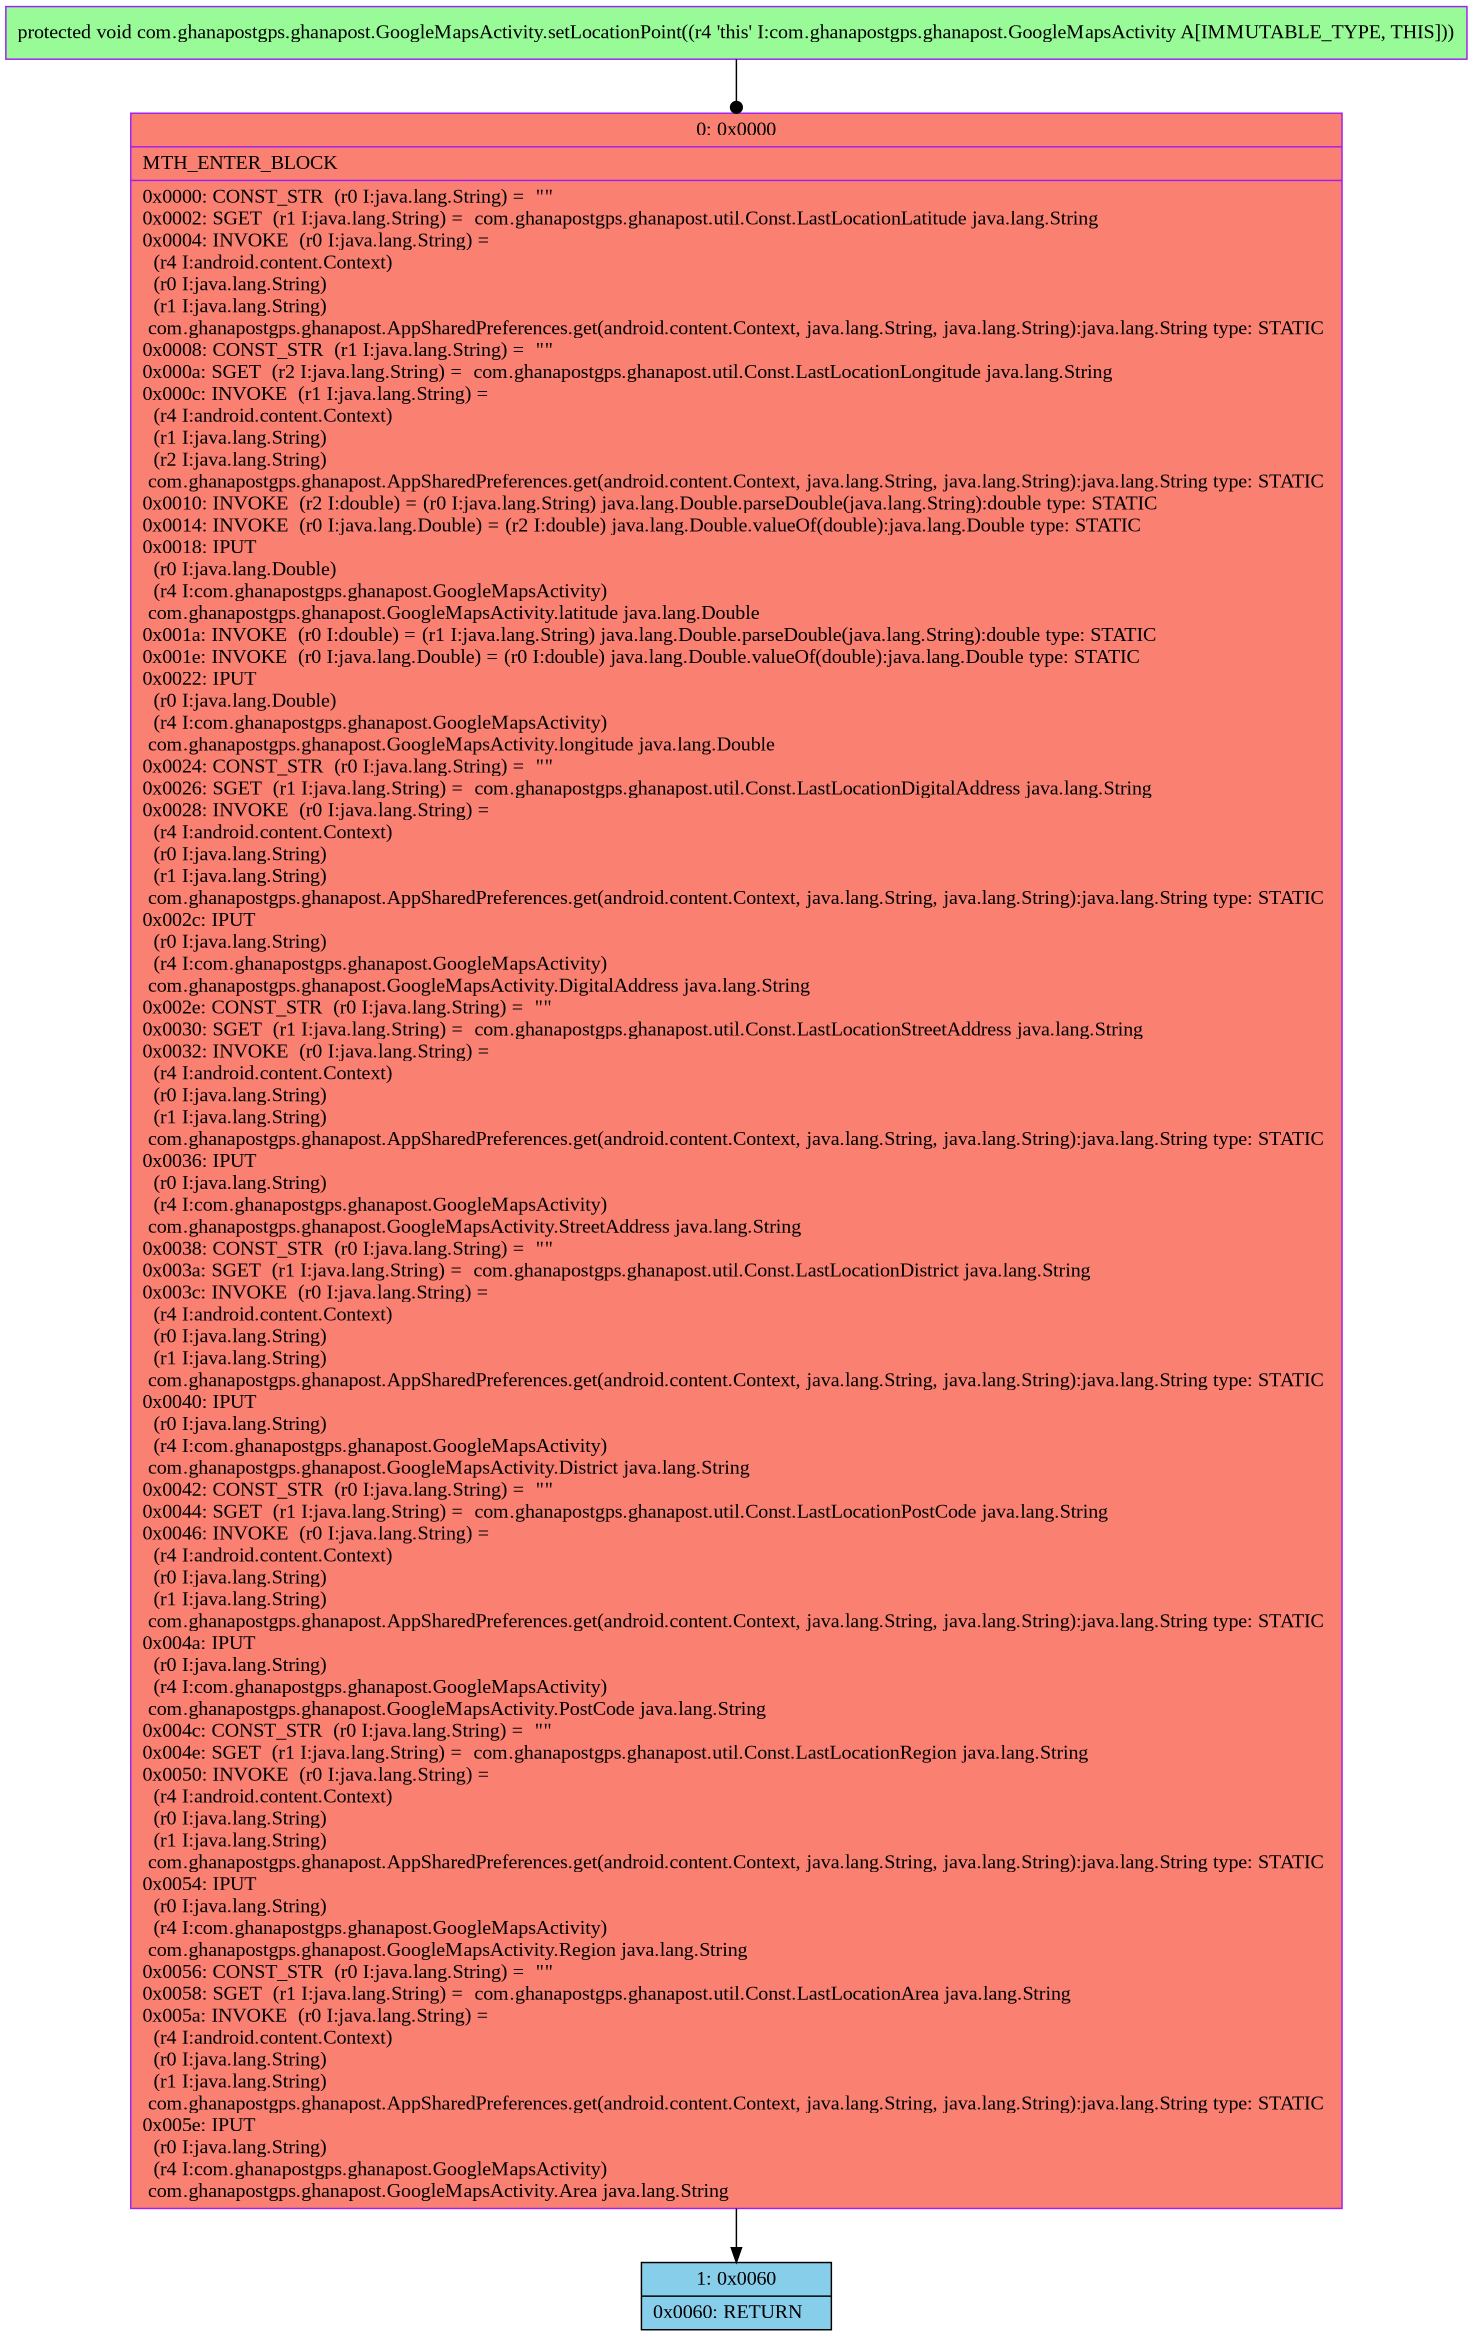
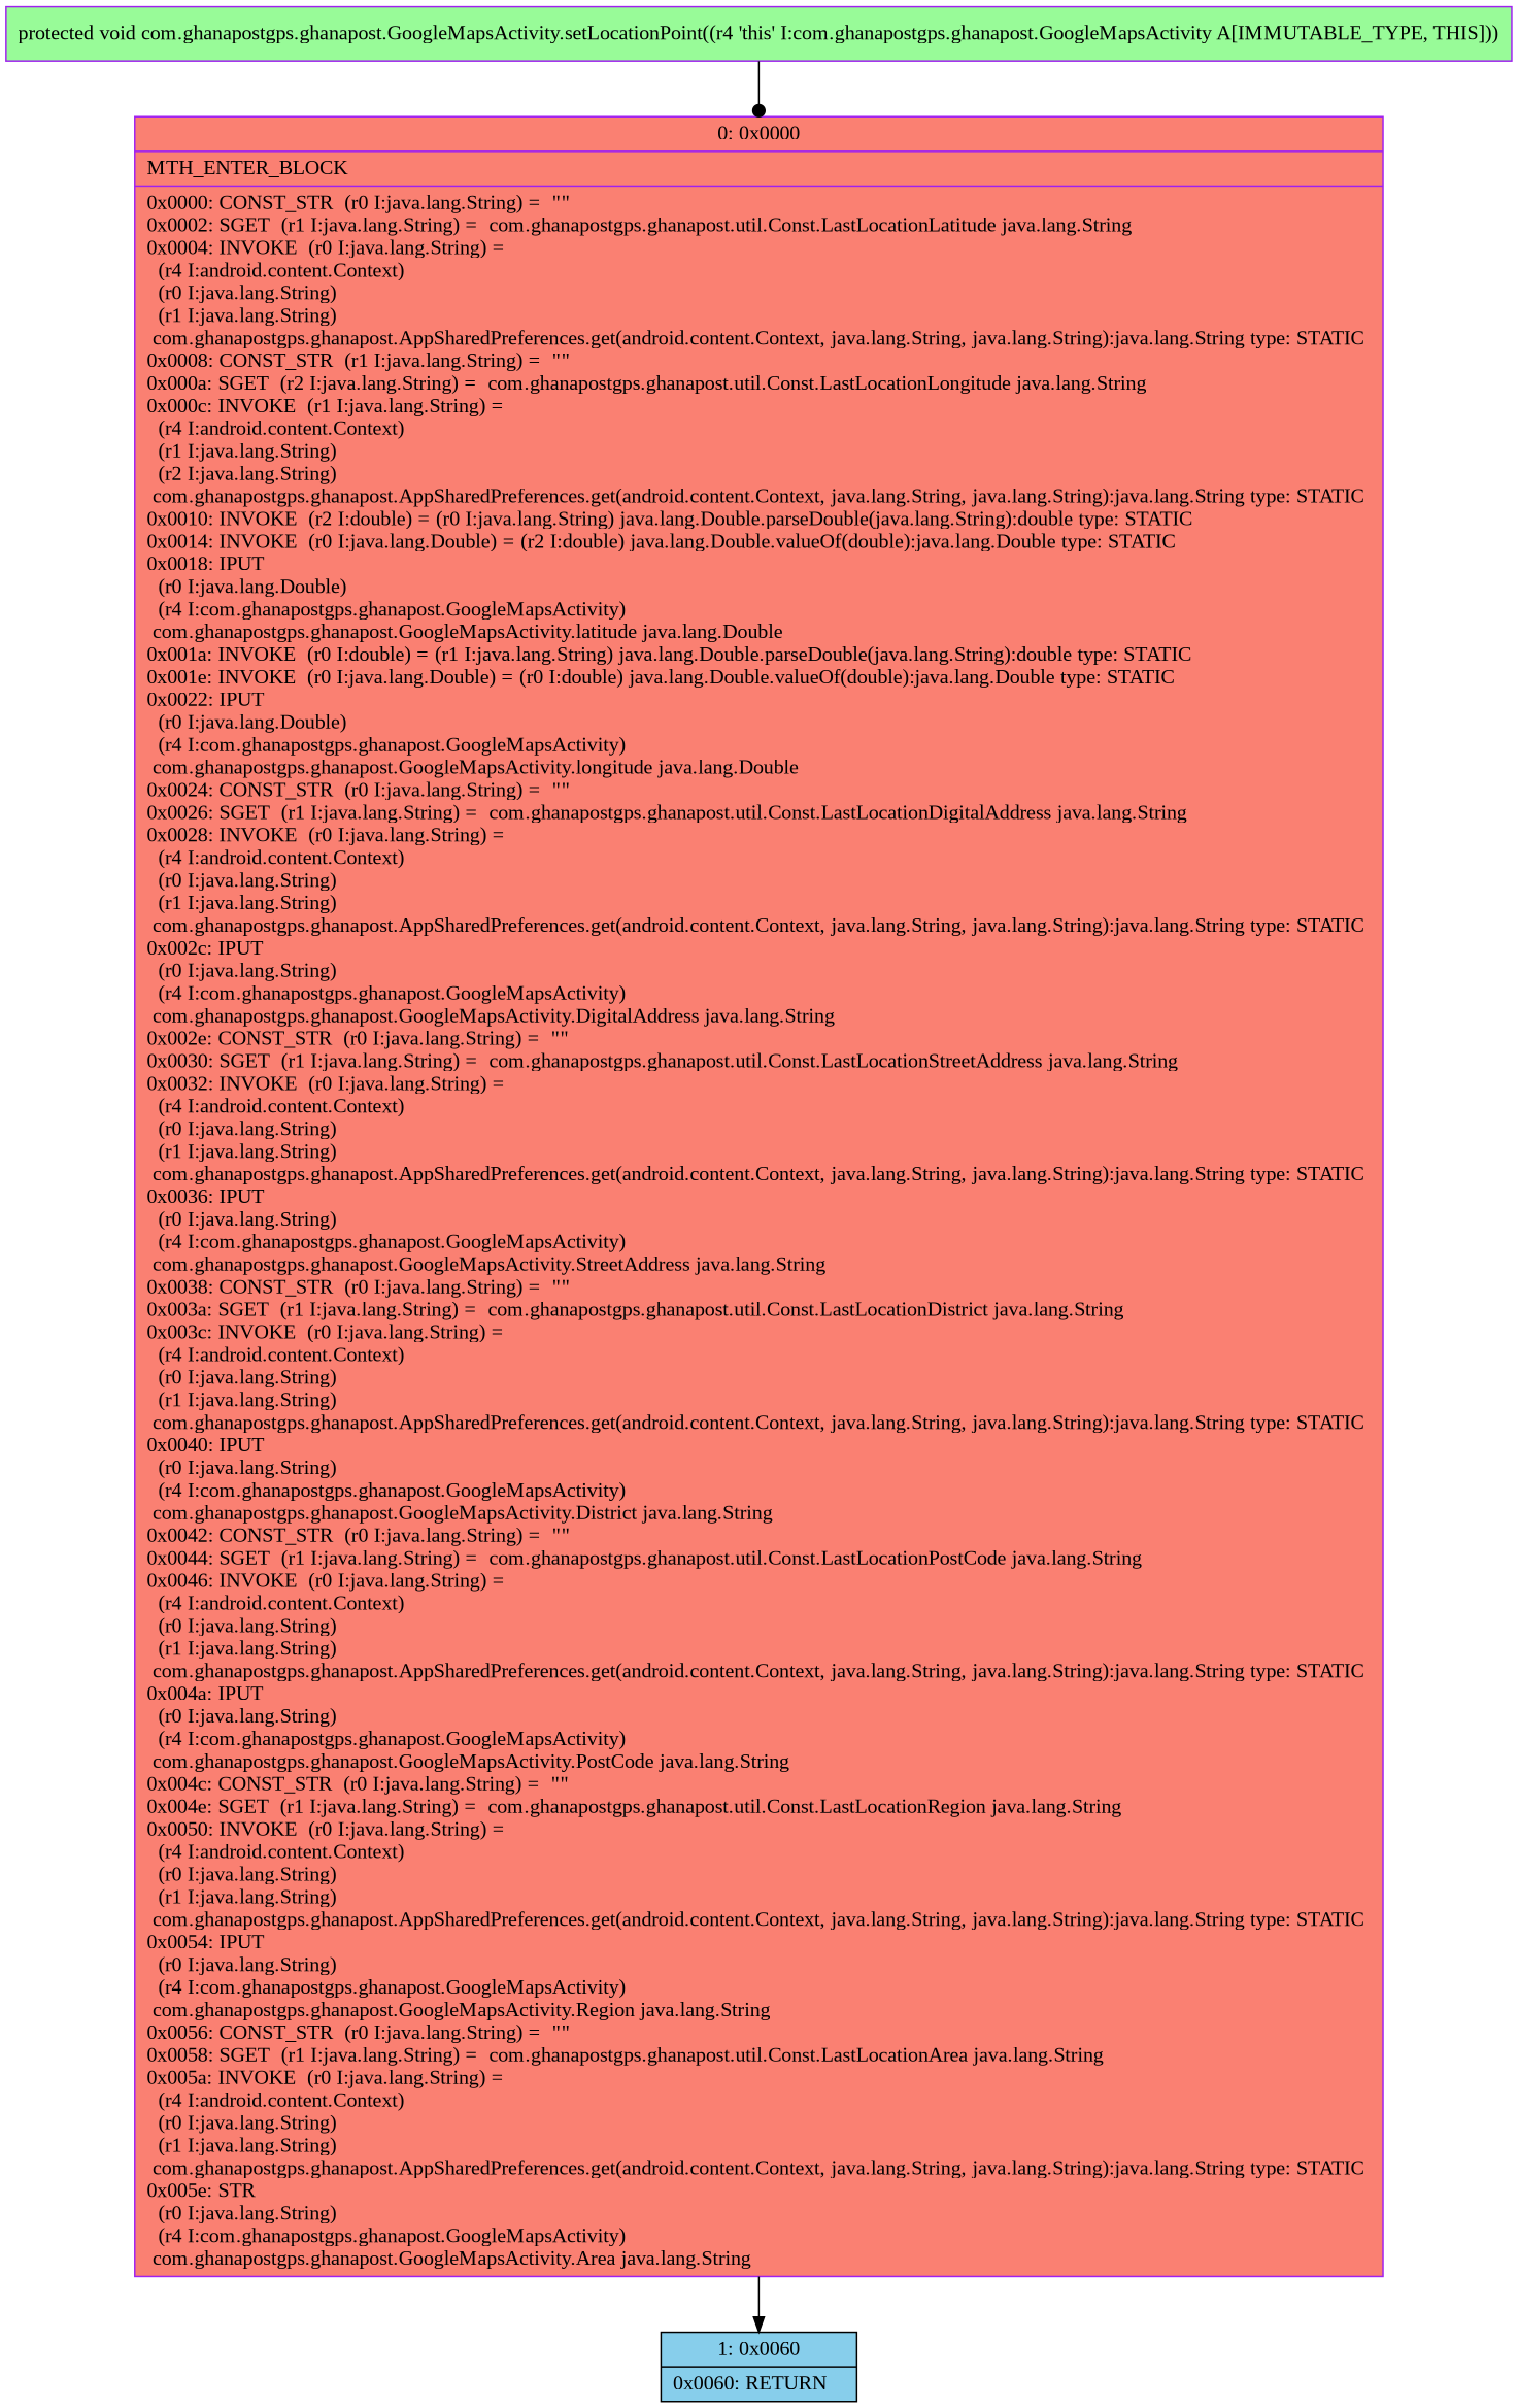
  digraph {
    fontname="Liberation Serif"
    node [shape=record style=filled color=purple fontname="Liberation Serif"]
    edge [fontname="Liberation Serif"]
-   n1 [label="{0\:\ 0x0000|MTH_ENTER_BLOCK\l|0x0000: CONST_STR  (r0 I:java.lang.String) =  \"\" \l0x0002: SGET  (r1 I:java.lang.String) =  com.ghanapostgps.ghanapost.util.Const.LastLocationLatitude java.lang.String \l0x0004: INVOKE  (r0 I:java.lang.String) = \l  (r4 I:android.content.Context)\l  (r0 I:java.lang.String)\l  (r1 I:java.lang.String)\l com.ghanapostgps.ghanapost.AppSharedPreferences.get(android.content.Context, java.lang.String, java.lang.String):java.lang.String type: STATIC \l0x0008: CONST_STR  (r1 I:java.lang.String) =  \"\" \l0x000a: SGET  (r2 I:java.lang.String) =  com.ghanapostgps.ghanapost.util.Const.LastLocationLongitude java.lang.String \l0x000c: INVOKE  (r1 I:java.lang.String) = \l  (r4 I:android.content.Context)\l  (r1 I:java.lang.String)\l  (r2 I:java.lang.String)\l com.ghanapostgps.ghanapost.AppSharedPreferences.get(android.content.Context, java.lang.String, java.lang.String):java.lang.String type: STATIC \l0x0010: INVOKE  (r2 I:double) = (r0 I:java.lang.String) java.lang.Double.parseDouble(java.lang.String):double type: STATIC \l0x0014: INVOKE  (r0 I:java.lang.Double) = (r2 I:double) java.lang.Double.valueOf(double):java.lang.Double type: STATIC \l0x0018: IPUT  \l  (r0 I:java.lang.Double)\l  (r4 I:com.ghanapostgps.ghanapost.GoogleMapsActivity)\l com.ghanapostgps.ghanapost.GoogleMapsActivity.latitude java.lang.Double \l0x001a: INVOKE  (r0 I:double) = (r1 I:java.lang.String) java.lang.Double.parseDouble(java.lang.String):double type: STATIC \l0x001e: INVOKE  (r0 I:java.lang.Double) = (r0 I:double) java.lang.Double.valueOf(double):java.lang.Double type: STATIC \l0x0022: IPUT  \l  (r0 I:java.lang.Double)\l  (r4 I:com.ghanapostgps.ghanapost.GoogleMapsActivity)\l com.ghanapostgps.ghanapost.GoogleMapsActivity.longitude java.lang.Double \l0x0024: CONST_STR  (r0 I:java.lang.String) =  \"\" \l0x0026: SGET  (r1 I:java.lang.String) =  com.ghanapostgps.ghanapost.util.Const.LastLocationDigitalAddress java.lang.String \l0x0028: INVOKE  (r0 I:java.lang.String) = \l  (r4 I:android.content.Context)\l  (r0 I:java.lang.String)\l  (r1 I:java.lang.String)\l com.ghanapostgps.ghanapost.AppSharedPreferences.get(android.content.Context, java.lang.String, java.lang.String):java.lang.String type: STATIC \l0x002c: IPUT  \l  (r0 I:java.lang.String)\l  (r4 I:com.ghanapostgps.ghanapost.GoogleMapsActivity)\l com.ghanapostgps.ghanapost.GoogleMapsActivity.DigitalAddress java.lang.String \l0x002e: CONST_STR  (r0 I:java.lang.String) =  \"\" \l0x0030: SGET  (r1 I:java.lang.String) =  com.ghanapostgps.ghanapost.util.Const.LastLocationStreetAddress java.lang.String \l0x0032: INVOKE  (r0 I:java.lang.String) = \l  (r4 I:android.content.Context)\l  (r0 I:java.lang.String)\l  (r1 I:java.lang.String)\l com.ghanapostgps.ghanapost.AppSharedPreferences.get(android.content.Context, java.lang.String, java.lang.String):java.lang.String type: STATIC \l0x0036: IPUT  \l  (r0 I:java.lang.String)\l  (r4 I:com.ghanapostgps.ghanapost.GoogleMapsActivity)\l com.ghanapostgps.ghanapost.GoogleMapsActivity.StreetAddress java.lang.String \l0x0038: CONST_STR  (r0 I:java.lang.String) =  \"\" \l0x003a: SGET  (r1 I:java.lang.String) =  com.ghanapostgps.ghanapost.util.Const.LastLocationDistrict java.lang.String \l0x003c: INVOKE  (r0 I:java.lang.String) = \l  (r4 I:android.content.Context)\l  (r0 I:java.lang.String)\l  (r1 I:java.lang.String)\l com.ghanapostgps.ghanapost.AppSharedPreferences.get(android.content.Context, java.lang.String, java.lang.String):java.lang.String type: STATIC \l0x0040: IPUT  \l  (r0 I:java.lang.String)\l  (r4 I:com.ghanapostgps.ghanapost.GoogleMapsActivity)\l com.ghanapostgps.ghanapost.GoogleMapsActivity.District java.lang.String \l0x0042: CONST_STR  (r0 I:java.lang.String) =  \"\" \l0x0044: SGET  (r1 I:java.lang.String) =  com.ghanapostgps.ghanapost.util.Const.LastLocationPostCode java.lang.String \l0x0046: INVOKE  (r0 I:java.lang.String) = \l  (r4 I:android.content.Context)\l  (r0 I:java.lang.String)\l  (r1 I:java.lang.String)\l com.ghanapostgps.ghanapost.AppSharedPreferences.get(android.content.Context, java.lang.String, java.lang.String):java.lang.String type: STATIC \l0x004a: IPUT  \l  (r0 I:java.lang.String)\l  (r4 I:com.ghanapostgps.ghanapost.GoogleMapsActivity)\l com.ghanapostgps.ghanapost.GoogleMapsActivity.PostCode java.lang.String \l0x004c: CONST_STR  (r0 I:java.lang.String) =  \"\" \l0x004e: SGET  (r1 I:java.lang.String) =  com.ghanapostgps.ghanapost.util.Const.LastLocationRegion java.lang.String \l0x0050: INVOKE  (r0 I:java.lang.String) = \l  (r4 I:android.content.Context)\l  (r0 I:java.lang.String)\l  (r1 I:java.lang.String)\l com.ghanapostgps.ghanapost.AppSharedPreferences.get(android.content.Context, java.lang.String, java.lang.String):java.lang.String type: STATIC \l0x0054: IPUT  \l  (r0 I:java.lang.String)\l  (r4 I:com.ghanapostgps.ghanapost.GoogleMapsActivity)\l com.ghanapostgps.ghanapost.GoogleMapsActivity.Region java.lang.String \l0x0056: CONST_STR  (r0 I:java.lang.String) =  \"\" \l0x0058: SGET  (r1 I:java.lang.String) =  com.ghanapostgps.ghanapost.util.Const.LastLocationArea java.lang.String \l0x005a: INVOKE  (r0 I:java.lang.String) = \l  (r4 I:android.content.Context)\l  (r0 I:java.lang.String)\l  (r1 I:java.lang.String)\l com.ghanapostgps.ghanapost.AppSharedPreferences.get(android.content.Context, java.lang.String, java.lang.String):java.lang.String type: STATIC \l0x005e: IPUT  \l  (r0 I:java.lang.String)\l  (r4 I:com.ghanapostgps.ghanapost.GoogleMapsActivity)\l com.ghanapostgps.ghanapost.GoogleMapsActivity.Area java.lang.String \l}" fillcolor=salmon]
+   n1 [label="{0\:\ 0x0000|MTH_ENTER_BLOCK\l|0x0000: CONST_STR  (r0 I:java.lang.String) =  \"\" \l0x0002: SGET  (r1 I:java.lang.String) =  com.ghanapostgps.ghanapost.util.Const.LastLocationLatitude java.lang.String \l0x0004: INVOKE  (r0 I:java.lang.String) = \l  (r4 I:android.content.Context)\l  (r0 I:java.lang.String)\l  (r1 I:java.lang.String)\l com.ghanapostgps.ghanapost.AppSharedPreferences.get(android.content.Context, java.lang.String, java.lang.String):java.lang.String type: STATIC \l0x0008: CONST_STR  (r1 I:java.lang.String) =  \"\" \l0x000a: SGET  (r2 I:java.lang.String) =  com.ghanapostgps.ghanapost.util.Const.LastLocationLongitude java.lang.String \l0x000c: INVOKE  (r1 I:java.lang.String) = \l  (r4 I:android.content.Context)\l  (r1 I:java.lang.String)\l  (r2 I:java.lang.String)\l com.ghanapostgps.ghanapost.AppSharedPreferences.get(android.content.Context, java.lang.String, java.lang.String):java.lang.String type: STATIC \l0x0010: INVOKE  (r2 I:double) = (r0 I:java.lang.String) java.lang.Double.parseDouble(java.lang.String):double type: STATIC \l0x0014: INVOKE  (r0 I:java.lang.Double) = (r2 I:double) java.lang.Double.valueOf(double):java.lang.Double type: STATIC \l0x0018: IPUT  \l  (r0 I:java.lang.Double)\l  (r4 I:com.ghanapostgps.ghanapost.GoogleMapsActivity)\l com.ghanapostgps.ghanapost.GoogleMapsActivity.latitude java.lang.Double \l0x001a: INVOKE  (r0 I:double) = (r1 I:java.lang.String) java.lang.Double.parseDouble(java.lang.String):double type: STATIC \l0x001e: INVOKE  (r0 I:java.lang.Double) = (r0 I:double) java.lang.Double.valueOf(double):java.lang.Double type: STATIC \l0x0022: IPUT  \l  (r0 I:java.lang.Double)\l  (r4 I:com.ghanapostgps.ghanapost.GoogleMapsActivity)\l com.ghanapostgps.ghanapost.GoogleMapsActivity.longitude java.lang.Double \l0x0024: CONST_STR  (r0 I:java.lang.String) =  \"\" \l0x0026: SGET  (r1 I:java.lang.String) =  com.ghanapostgps.ghanapost.util.Const.LastLocationDigitalAddress java.lang.String \l0x0028: INVOKE  (r0 I:java.lang.String) = \l  (r4 I:android.content.Context)\l  (r0 I:java.lang.String)\l  (r1 I:java.lang.String)\l com.ghanapostgps.ghanapost.AppSharedPreferences.get(android.content.Context, java.lang.String, java.lang.String):java.lang.String type: STATIC \l0x002c: IPUT  \l  (r0 I:java.lang.String)\l  (r4 I:com.ghanapostgps.ghanapost.GoogleMapsActivity)\l com.ghanapostgps.ghanapost.GoogleMapsActivity.DigitalAddress java.lang.String \l0x002e: CONST_STR  (r0 I:java.lang.String) =  \"\" \l0x0030: SGET  (r1 I:java.lang.String) =  com.ghanapostgps.ghanapost.util.Const.LastLocationStreetAddress java.lang.String \l0x0032: INVOKE  (r0 I:java.lang.String) = \l  (r4 I:android.content.Context)\l  (r0 I:java.lang.String)\l  (r1 I:java.lang.String)\l com.ghanapostgps.ghanapost.AppSharedPreferences.get(android.content.Context, java.lang.String, java.lang.String):java.lang.String type: STATIC \l0x0036: IPUT  \l  (r0 I:java.lang.String)\l  (r4 I:com.ghanapostgps.ghanapost.GoogleMapsActivity)\l com.ghanapostgps.ghanapost.GoogleMapsActivity.StreetAddress java.lang.String \l0x0038: CONST_STR  (r0 I:java.lang.String) =  \"\" \l0x003a: SGET  (r1 I:java.lang.String) =  com.ghanapostgps.ghanapost.util.Const.LastLocationDistrict java.lang.String \l0x003c: INVOKE  (r0 I:java.lang.String) = \l  (r4 I:android.content.Context)\l  (r0 I:java.lang.String)\l  (r1 I:java.lang.String)\l com.ghanapostgps.ghanapost.AppSharedPreferences.get(android.content.Context, java.lang.String, java.lang.String):java.lang.String type: STATIC \l0x0040: IPUT  \l  (r0 I:java.lang.String)\l  (r4 I:com.ghanapostgps.ghanapost.GoogleMapsActivity)\l com.ghanapostgps.ghanapost.GoogleMapsActivity.District java.lang.String \l0x0042: CONST_STR  (r0 I:java.lang.String) =  \"\" \l0x0044: SGET  (r1 I:java.lang.String) =  com.ghanapostgps.ghanapost.util.Const.LastLocationPostCode java.lang.String \l0x0046: INVOKE  (r0 I:java.lang.String) = \l  (r4 I:android.content.Context)\l  (r0 I:java.lang.String)\l  (r1 I:java.lang.String)\l com.ghanapostgps.ghanapost.AppSharedPreferences.get(android.content.Context, java.lang.String, java.lang.String):java.lang.String type: STATIC \l0x004a: IPUT  \l  (r0 I:java.lang.String)\l  (r4 I:com.ghanapostgps.ghanapost.GoogleMapsActivity)\l com.ghanapostgps.ghanapost.GoogleMapsActivity.PostCode java.lang.String \l0x004c: CONST_STR  (r0 I:java.lang.String) =  \"\" \l0x004e: SGET  (r1 I:java.lang.String) =  com.ghanapostgps.ghanapost.util.Const.LastLocationRegion java.lang.String \l0x0050: INVOKE  (r0 I:java.lang.String) = \l  (r4 I:android.content.Context)\l  (r0 I:java.lang.String)\l  (r1 I:java.lang.String)\l com.ghanapostgps.ghanapost.AppSharedPreferences.get(android.content.Context, java.lang.String, java.lang.String):java.lang.String type: STATIC \l0x0054: IPUT  \l  (r0 I:java.lang.String)\l  (r4 I:com.ghanapostgps.ghanapost.GoogleMapsActivity)\l com.ghanapostgps.ghanapost.GoogleMapsActivity.Region java.lang.String \l0x0056: CONST_STR  (r0 I:java.lang.String) =  \"\" \l0x0058: SGET  (r1 I:java.lang.String) =  com.ghanapostgps.ghanapost.util.Const.LastLocationArea java.lang.String \l0x005a: INVOKE  (r0 I:java.lang.String) = \l  (r4 I:android.content.Context)\l  (r0 I:java.lang.String)\l  (r1 I:java.lang.String)\l com.ghanapostgps.ghanapost.AppSharedPreferences.get(android.content.Context, java.lang.String, java.lang.String):java.lang.String type: STATIC \l0x005e: STR  \l  (r0 I:java.lang.String)\l  (r4 I:com.ghanapostgps.ghanapost.GoogleMapsActivity)\l com.ghanapostgps.ghanapost.GoogleMapsActivity.Area java.lang.String \l}" fillcolor=salmon]
    n2 [label="{1\:\ 0x0060|0x0060: RETURN   \l}" fillcolor=skyblue color=black]
    n3 [label="{protected void com.ghanapostgps.ghanapost.GoogleMapsActivity.setLocationPoint((r4 'this' I:com.ghanapostgps.ghanapost.GoogleMapsActivity A[IMMUTABLE_TYPE, THIS])) }" fillcolor=palegreen]
    n1 -> n2 [arrowhead=normal]
    n3 -> n1 [arrowhead=dot]
  }
